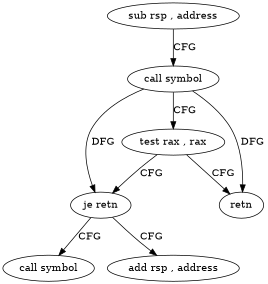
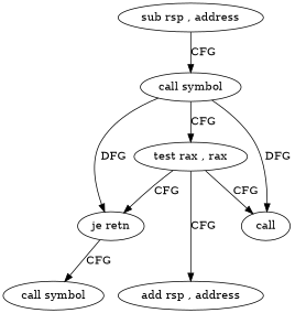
  digraph {
    n1 [label="sub rsp , address"]
    n2 [label="call symbol"]
    n3 [label="test rax , rax"]
    n4 [label="je retn"]
-   n5 [label=retn]
+   n5 [label=call]
    n6 [label="call symbol"]
    n7 [label="add rsp , address"]
    n1 -> n2 [label=CFG]
    n2 -> n3 [label=CFG]
    n2 -> n4 [label=DFG]
    n2 -> n5 [label=DFG]
    n3 -> n4 [label=CFG]
    n3 -> n5 [label=CFG]
    n4 -> n6 [label=CFG]
-   n4 -> n7 [label=CFG]
+   n3 -> n7 [label=CFG]
  }
